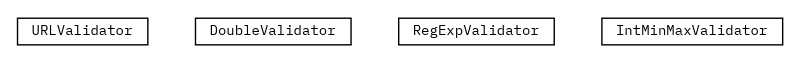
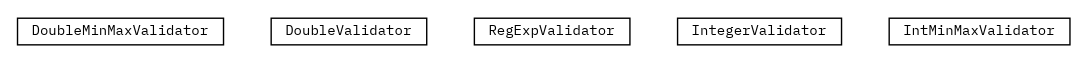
  digraph {
    nodesep=0.25
    ranksep=0.5
    fontname="IBM Plex Mono"
    node [fontcolor=black fontname="IBM Plex Mono" fontsize=10.0 shape=plaintext]
-   n2 [label=<<table title="org.universAAL.ucc.configuration.model.validators.URLValidator" border="0" cellborder="1" cellspacing="0" cellpadding="2" port="p" href="./URLValidator.html"> 		<tr><td><table border="0" cellspacing="0" cellpadding="1"> <tr><td align="center" balign="center"> URLValidator </td></tr> 		</table></td></tr> 		</table>>]
+   n1 [label=<<table title="org.universAAL.ucc.configuration.model.validators.DoubleMinMaxValidator" border="0" cellborder="1" cellspacing="0" cellpadding="2" port="p" href="./DoubleMinMaxValidator.html"> 		<tr><td><table border="0" cellspacing="0" cellpadding="1"> <tr><td align="center" balign="center"> DoubleMinMaxValidator </td></tr> 		</table></td></tr> 		</table>>]
    n3 [label=<<table title="org.universAAL.ucc.configuration.model.validators.DoubleValidator" border="0" cellborder="1" cellspacing="0" cellpadding="2" port="p" href="./DoubleValidator.html"> 		<tr><td><table border="0" cellspacing="0" cellpadding="1"> <tr><td align="center" balign="center"> DoubleValidator </td></tr> 		</table></td></tr> 		</table>>]
    n4 [label=<<table title="org.universAAL.ucc.configuration.model.validators.RegExpValidator" border="0" cellborder="1" cellspacing="0" cellpadding="2" port="p" href="./RegExpValidator.html"> 		<tr><td><table border="0" cellspacing="0" cellpadding="1"> <tr><td align="center" balign="center"> RegExpValidator </td></tr> 		</table></td></tr> 		</table>>]
+   n5 [label=<<table title="org.universAAL.ucc.configuration.model.validators.IntegerValidator" border="0" cellborder="1" cellspacing="0" cellpadding="2" port="p" href="./IntegerValidator.html"> 		<tr><td><table border="0" cellspacing="0" cellpadding="1"> <tr><td align="center" balign="center"> IntegerValidator </td></tr> 		</table></td></tr> 		</table>>]
    n6 [label=<<table title="org.universAAL.ucc.configuration.model.validators.IntMinMaxValidator" border="0" cellborder="1" cellspacing="0" cellpadding="2" port="p" href="./IntMinMaxValidator.html"> 		<tr><td><table border="0" cellspacing="0" cellpadding="1"> <tr><td align="center" balign="center"> IntMinMaxValidator </td></tr> 		</table></td></tr> 		</table>>]
  }
